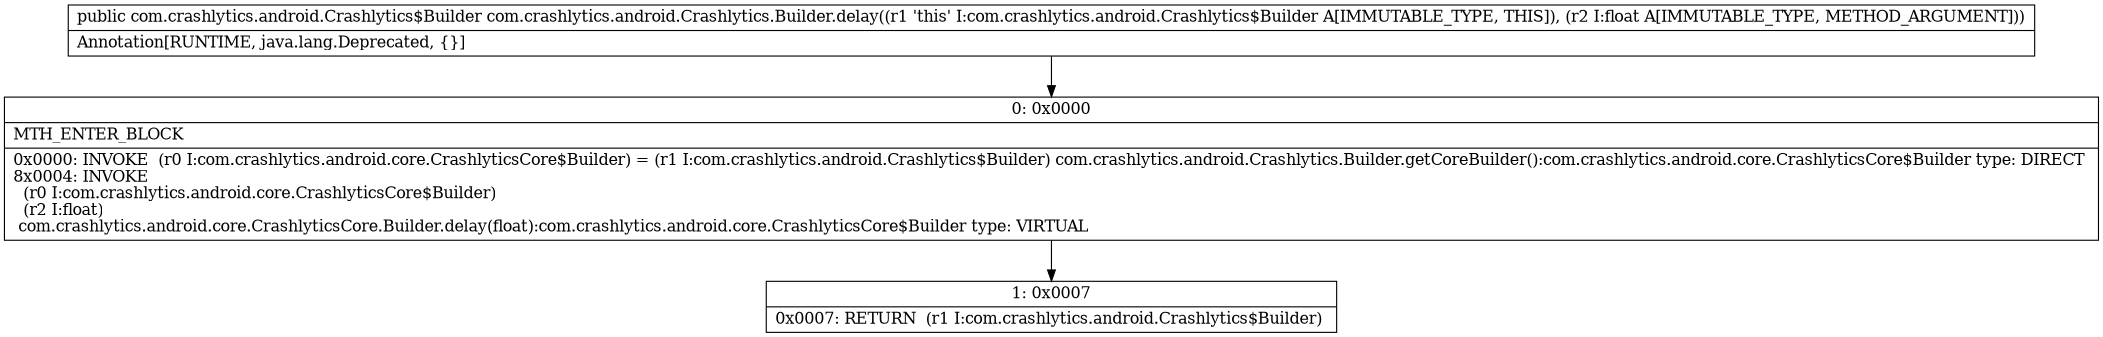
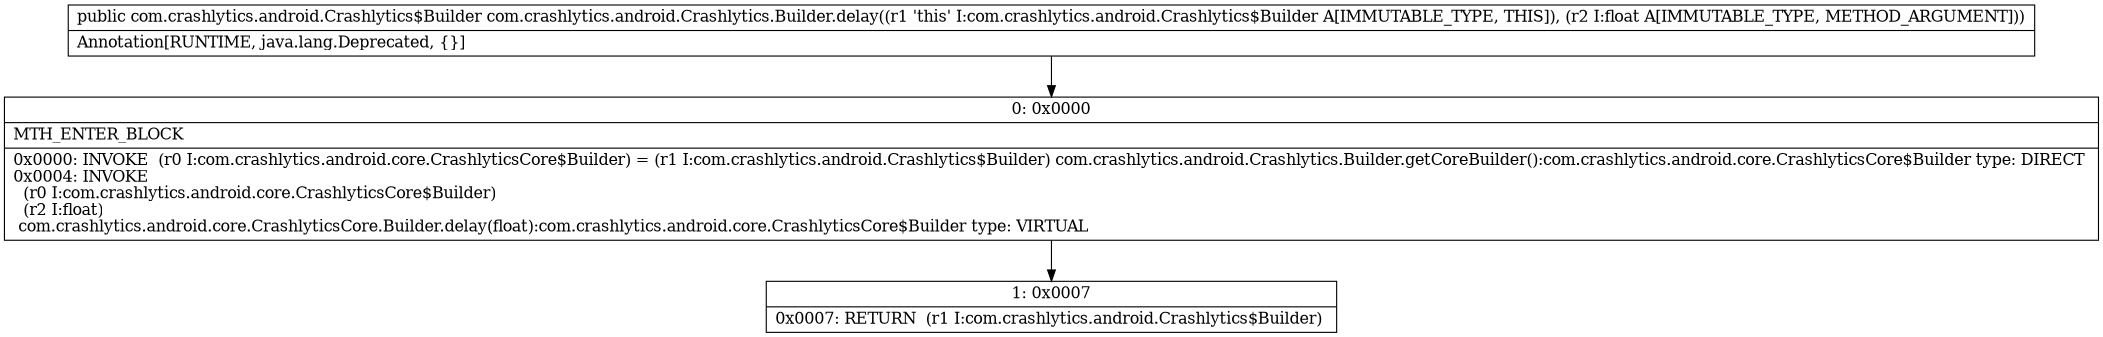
  digraph {
    node [shape=record]
-   n1 [label="{0\:\ 0x0000|MTH_ENTER_BLOCK\l|0x0000: INVOKE  (r0 I:com.crashlytics.android.core.CrashlyticsCore$Builder) = (r1 I:com.crashlytics.android.Crashlytics$Builder) com.crashlytics.android.Crashlytics.Builder.getCoreBuilder():com.crashlytics.android.core.CrashlyticsCore$Builder type: DIRECT \l8x0004: INVOKE  \l  (r0 I:com.crashlytics.android.core.CrashlyticsCore$Builder)\l  (r2 I:float)\l com.crashlytics.android.core.CrashlyticsCore.Builder.delay(float):com.crashlytics.android.core.CrashlyticsCore$Builder type: VIRTUAL \l}"]
+   n1 [label="{0\:\ 0x0000|MTH_ENTER_BLOCK\l|0x0000: INVOKE  (r0 I:com.crashlytics.android.core.CrashlyticsCore$Builder) = (r1 I:com.crashlytics.android.Crashlytics$Builder) com.crashlytics.android.Crashlytics.Builder.getCoreBuilder():com.crashlytics.android.core.CrashlyticsCore$Builder type: DIRECT \l0x0004: INVOKE  \l  (r0 I:com.crashlytics.android.core.CrashlyticsCore$Builder)\l  (r2 I:float)\l com.crashlytics.android.core.CrashlyticsCore.Builder.delay(float):com.crashlytics.android.core.CrashlyticsCore$Builder type: VIRTUAL \l}"]
    n2 [label="{1\:\ 0x0007|0x0007: RETURN  (r1 I:com.crashlytics.android.Crashlytics$Builder) \l}"]
    n3 [label="{public com.crashlytics.android.Crashlytics$Builder com.crashlytics.android.Crashlytics.Builder.delay((r1 'this' I:com.crashlytics.android.Crashlytics$Builder A[IMMUTABLE_TYPE, THIS]), (r2 I:float A[IMMUTABLE_TYPE, METHOD_ARGUMENT]))  | Annotation[RUNTIME, java.lang.Deprecated, \{\}]\l}"]
    n1 -> n2
    n3 -> n1
  }
